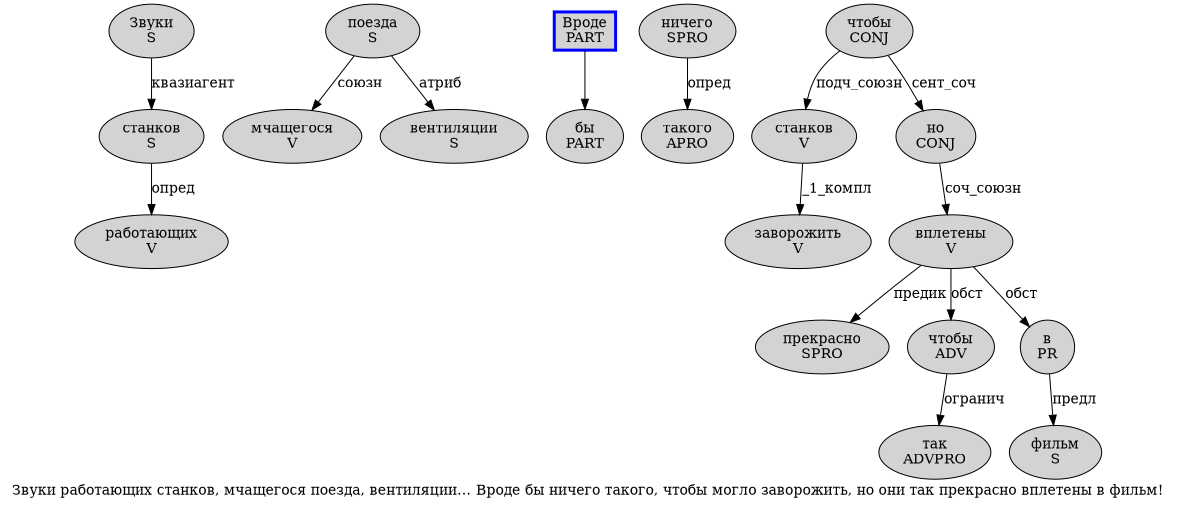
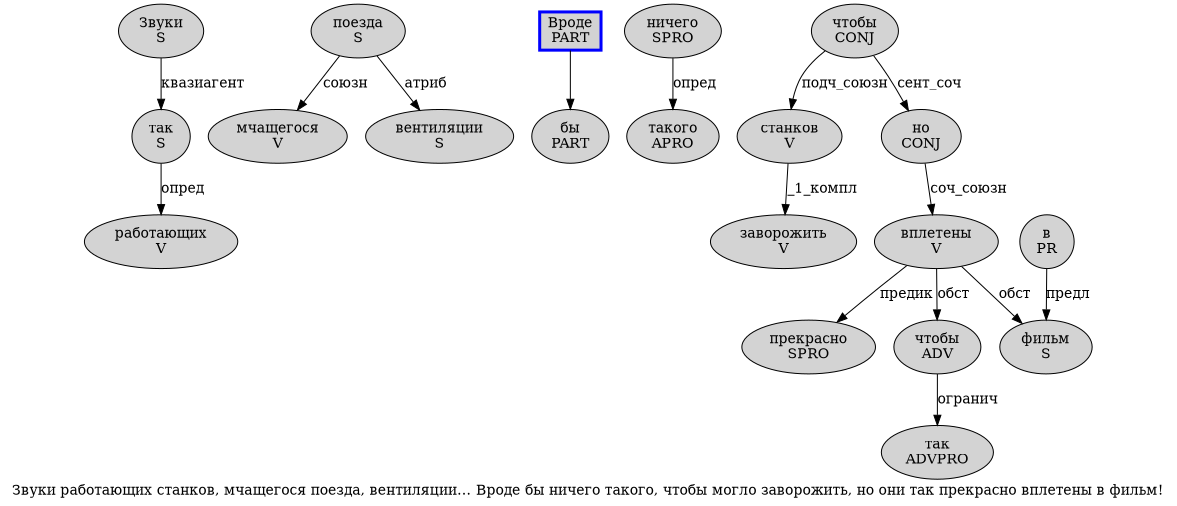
  digraph {
    label="Звуки работающих станков, мчащегося поезда, вентиляции… Вроде бы ничего такого, чтобы могло заворожить, но они так прекрасно вплетены в фильм!"
    node [fillcolor=lightgray penwidth=1 shape=ellipse style=filled]
    n1 [label="Звуки\nS"]
-   n2 [label="станков\nS"]
+   n2 [label="так\nS"]
    n3 [label="работающих\nV"]
    n4 [label="мчащегося\nV"]
    n5 [label="поезда\nS"]
    n6 [label="вентиляции\nS"]
    n7 [color=blue label="Вроде\nPART" penwidth=3 shape=box]
    n8 [label="бы\nPART"]
    n9 [label="ничего\nSPRO"]
    n10 [label="такого\nAPRO"]
    n11 [label="чтобы\nCONJ"]
    n12 [label="станков\nV"]
    n13 [label="но\nCONJ"]
    n14 [label="заворожить\nV"]
    n15 [label="вплетены\nV"]
    n16 [label="прекрасно\nSPRO"]
    n17 [label="чтобы\nADV"]
    n18 [label="в\nPR"]
    n19 [label="так\nADVPRO"]
    n20 [label="фильм\nS"]
    n1 -> n2 [label="квазиагент"]
    n2 -> n3 [label="опред"]
    n5 -> n4 [label="союзн"]
    n5 -> n6 [label="атриб"]
    n7 -> n8
    n9 -> n10 [label="опред"]
    n11 -> n12 [label="подч_союзн"]
    n11 -> n13 [label="сент_соч"]
    n12 -> n14 [label="_1_компл"]
    n13 -> n15 [label="соч_союзн"]
    n15 -> n16 [label="предик"]
    n15 -> n17 [label="обст"]
-   n15 -> n18 [label="обст"]
+   n15 -> n20 [label="обст"]
    n17 -> n19 [label="огранич"]
    n18 -> n20 [label="предл"]
  }
